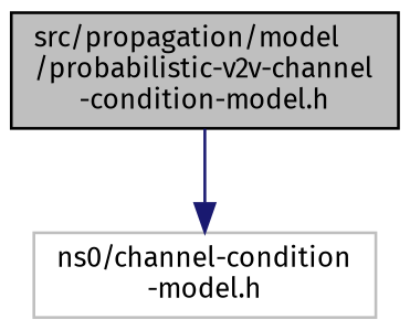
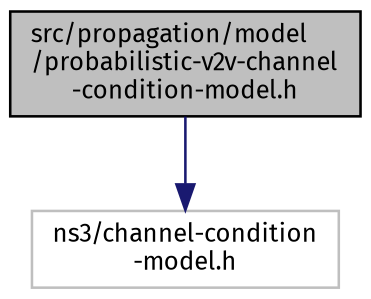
  digraph {
    fontname="Fira Sans"
    node [fontname="Fira Sans" fontsize=10 shape=record style=filled]
    n1 [color=black fillcolor=grey75 fontcolor=black height=0.2 label="src/propagation/model\l/probabilistic-v2v-channel\l-condition-model.h" width=0.4]
-   n2 [color=grey75 fillcolor=white height=0.2 label="ns0/channel-condition\l-model.h" width=0.4]
+   n2 [color=grey75 fillcolor=white height=0.2 label="ns3/channel-condition\l-model.h" width=0.4]
    n1 -> n2 [color=midnightblue fontname="Fira Sans" fontsize=10 labelfontname=Helvetica labelfontsize=10 style=solid]
  }
